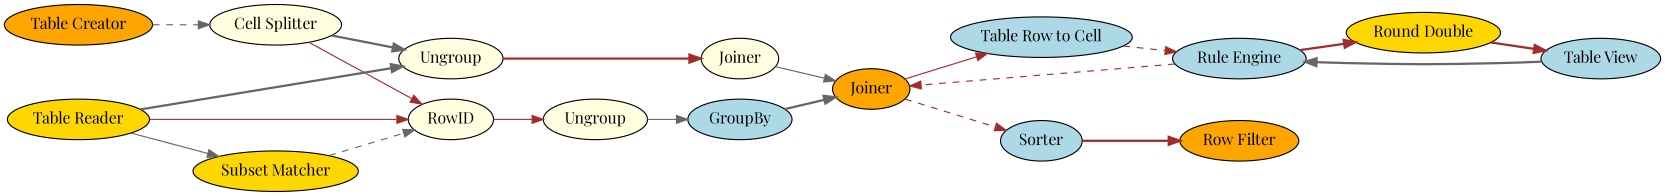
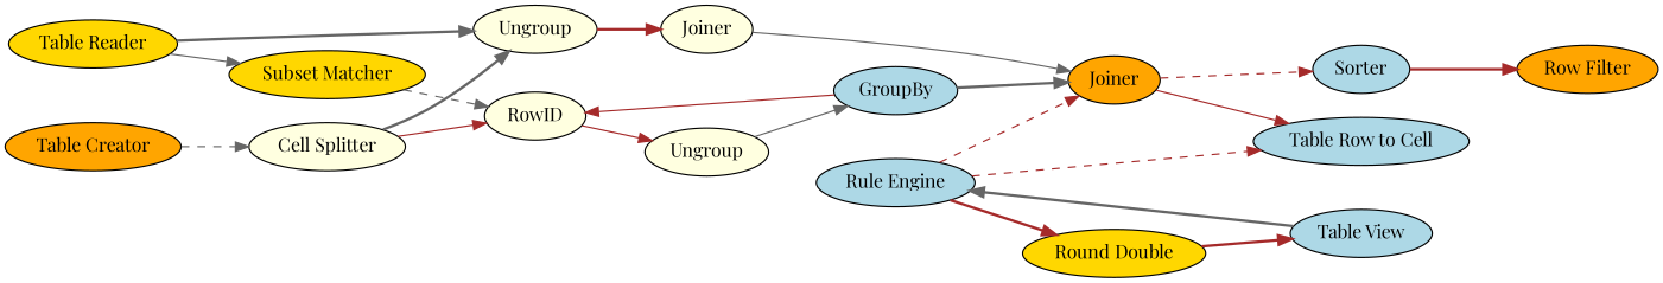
  digraph {
    fontname="Playfair Display"
    rankdir=LR
    node [fillcolor=lightyellow fontname="Playfair Display" style=filled]
    edge [color=brown fontname="Playfair Display" style=bold]
    n1 [label="Cell Splitter"]
    n2 [label=Ungroup]
    n3 [label=RowID]
    n4 [fillcolor=gold label="Subset Matcher"]
    n5 [label=Joiner]
    n6 [label=Ungroup]
    n7 [fillcolor=gold label="Table Reader"]
    n8 [fillcolor=gold label="Round Double"]
    n9 [fillcolor=lightblue label="Table View"]
    n10 [fillcolor=lightblue label="Rule Engine"]
    n11 [fillcolor=orange label=Joiner]
    n12 [fillcolor=lightblue label="Table Row to Cell"]
    n13 [fillcolor=lightblue label=Sorter]
    n14 [fillcolor=orange label="Row Filter"]
    n15 [fillcolor=lightblue label=GroupBy]
    n16 [fillcolor=orange label="Table Creator"]
    n1 -> n2 [color=gray40]
    n1 -> n3 [style=solid]
    n2 -> n5
    n3 -> n6 [style=solid]
    n4 -> n3 [color=gray40 style=dashed]
    n5 -> n11 [color=gray40 style=solid]
    n6 -> n15 [color=gray40 style=solid]
    n7 -> n2 [color=gray40]
-   n7 -> n3 [style=solid]
+   n15 -> n3 [style=solid]
    n7 -> n4 [color=gray40 style=solid]
    n8 -> n9
    n9 -> n10 [color=gray40]
    n10 -> n8
    n10 -> n11 [style=dashed]
    n11 -> n12 [style=solid]
    n11 -> n13 [style=dashed]
-   n12 -> n10 [style=dashed]
+   n10 -> n12 [style=dashed]
    n13 -> n14
    n15 -> n11 [color=gray40]
    n16 -> n1 [color=gray40 style=dashed]
  }
